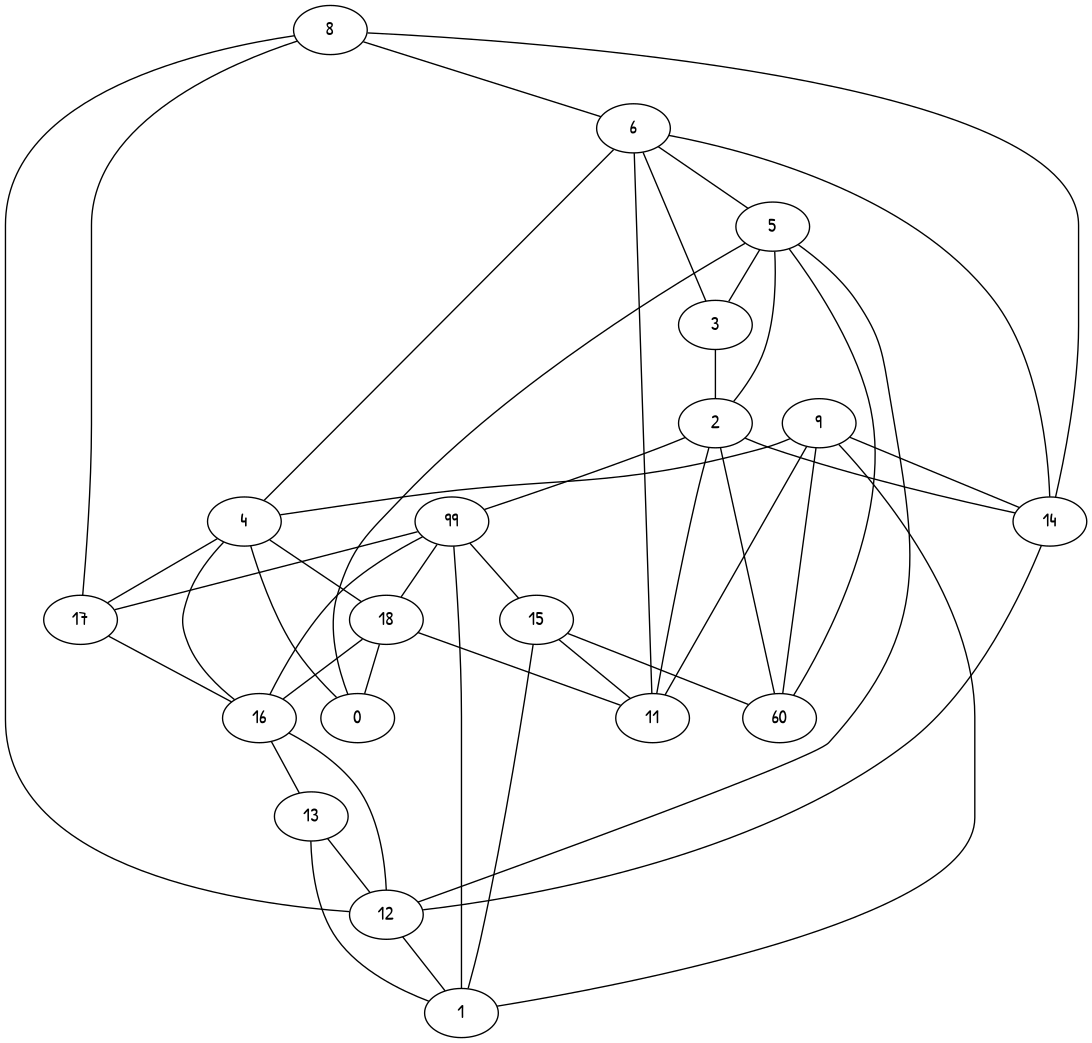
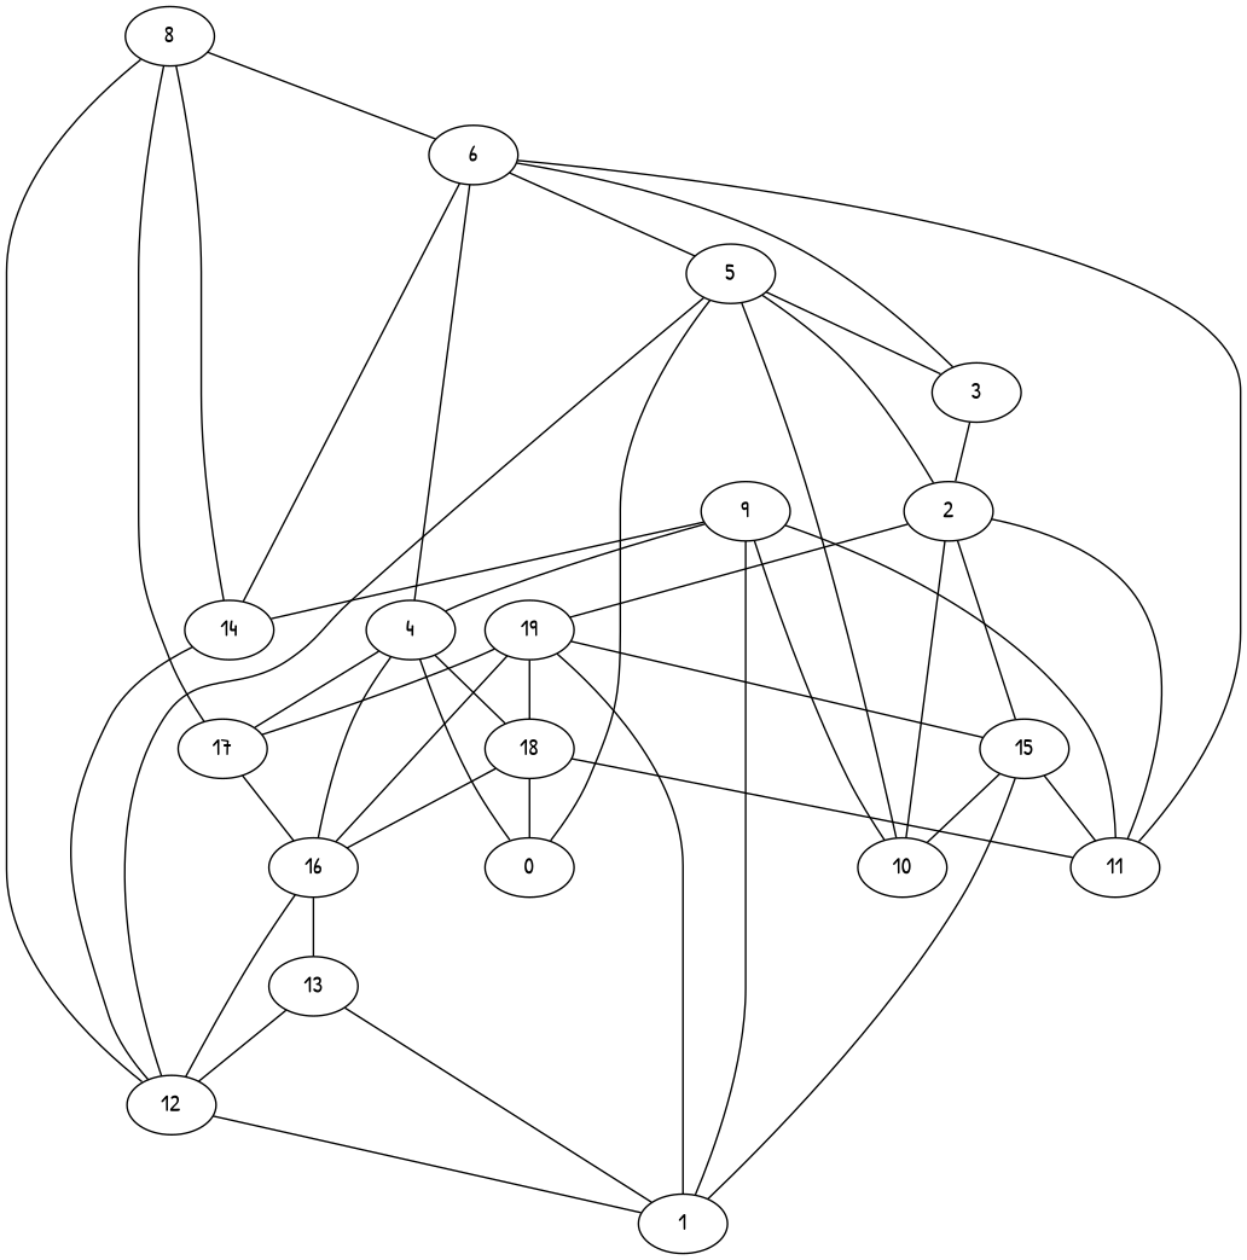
  digraph {
    fontname="Patrick Hand"
    node [fontname="Patrick Hand"]
    edge [color=black dir=none fontname="Patrick Hand"]
    9
    4
-   10 [label=60]
+   10
    6
    12
    11
    14
    1
    18
    16
    0
    17
    5
    13
    8
    2
    3
-   19 [label=99]
+   19
    15
    subgraph sub_1 {
      9
      4
      10
      6
      12
      11
      14
      1
      18
      16
      0
      17
      5
      13
      8
      2
      3
      19
      15
    }
    9 -> 4
    9 -> 10
    9 -> 11
    9 -> 14
    9 -> 1
    4 -> 18
    4 -> 16
    4 -> 0
    4 -> 17
    6 -> 4
    6 -> 11
    6 -> 14
    6 -> 5
    12 -> 1
    14 -> 12
    18 -> 11
    18 -> 16
    18 -> 0
    16 -> 12
    16 -> 13
    17 -> 16
    5 -> 10
    5 -> 12
    5 -> 0
    5 -> 2
    5 -> 3
    13 -> 12
    13 -> 1
    8 -> 6
    8 -> 12
    8 -> 14
    8 -> 17
    2 -> 10
    2 -> 11
-   2 -> 14
+   2 -> 15
    2 -> 19
    3 -> 6
    3 -> 2
    19 -> 1
    19 -> 18
    19 -> 16
    19 -> 17
    19 -> 15
    15 -> 10
    15 -> 11
    15 -> 1
  }
